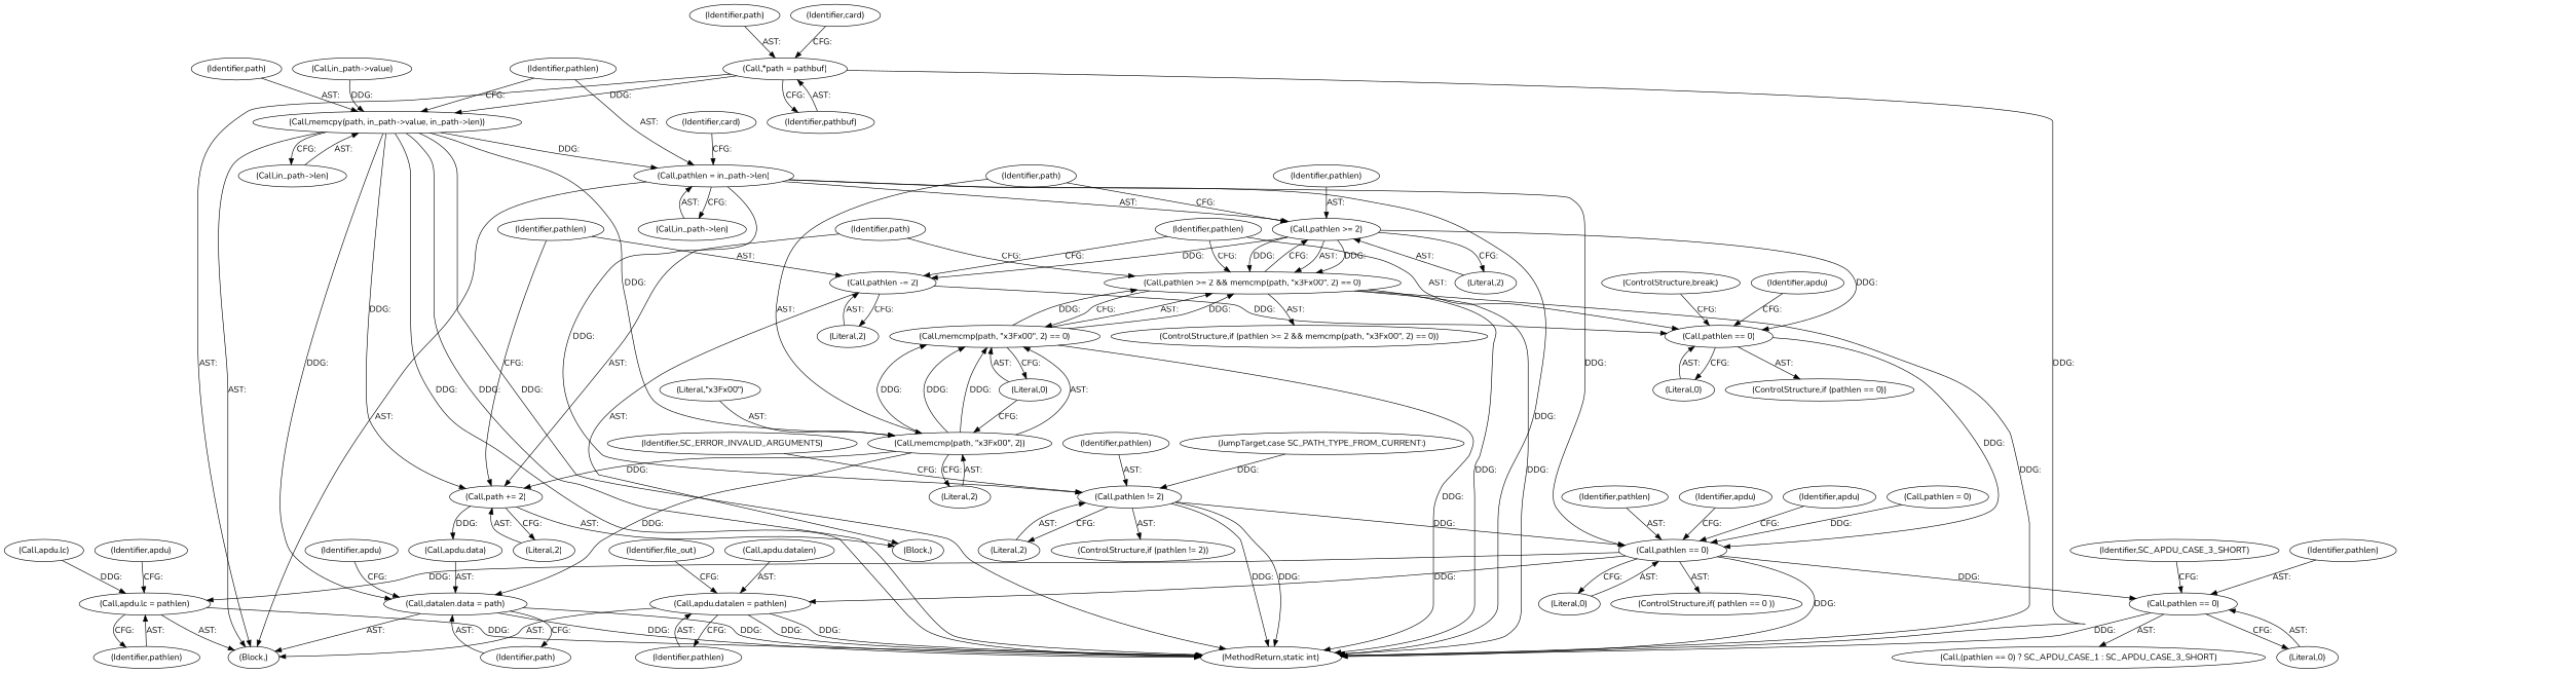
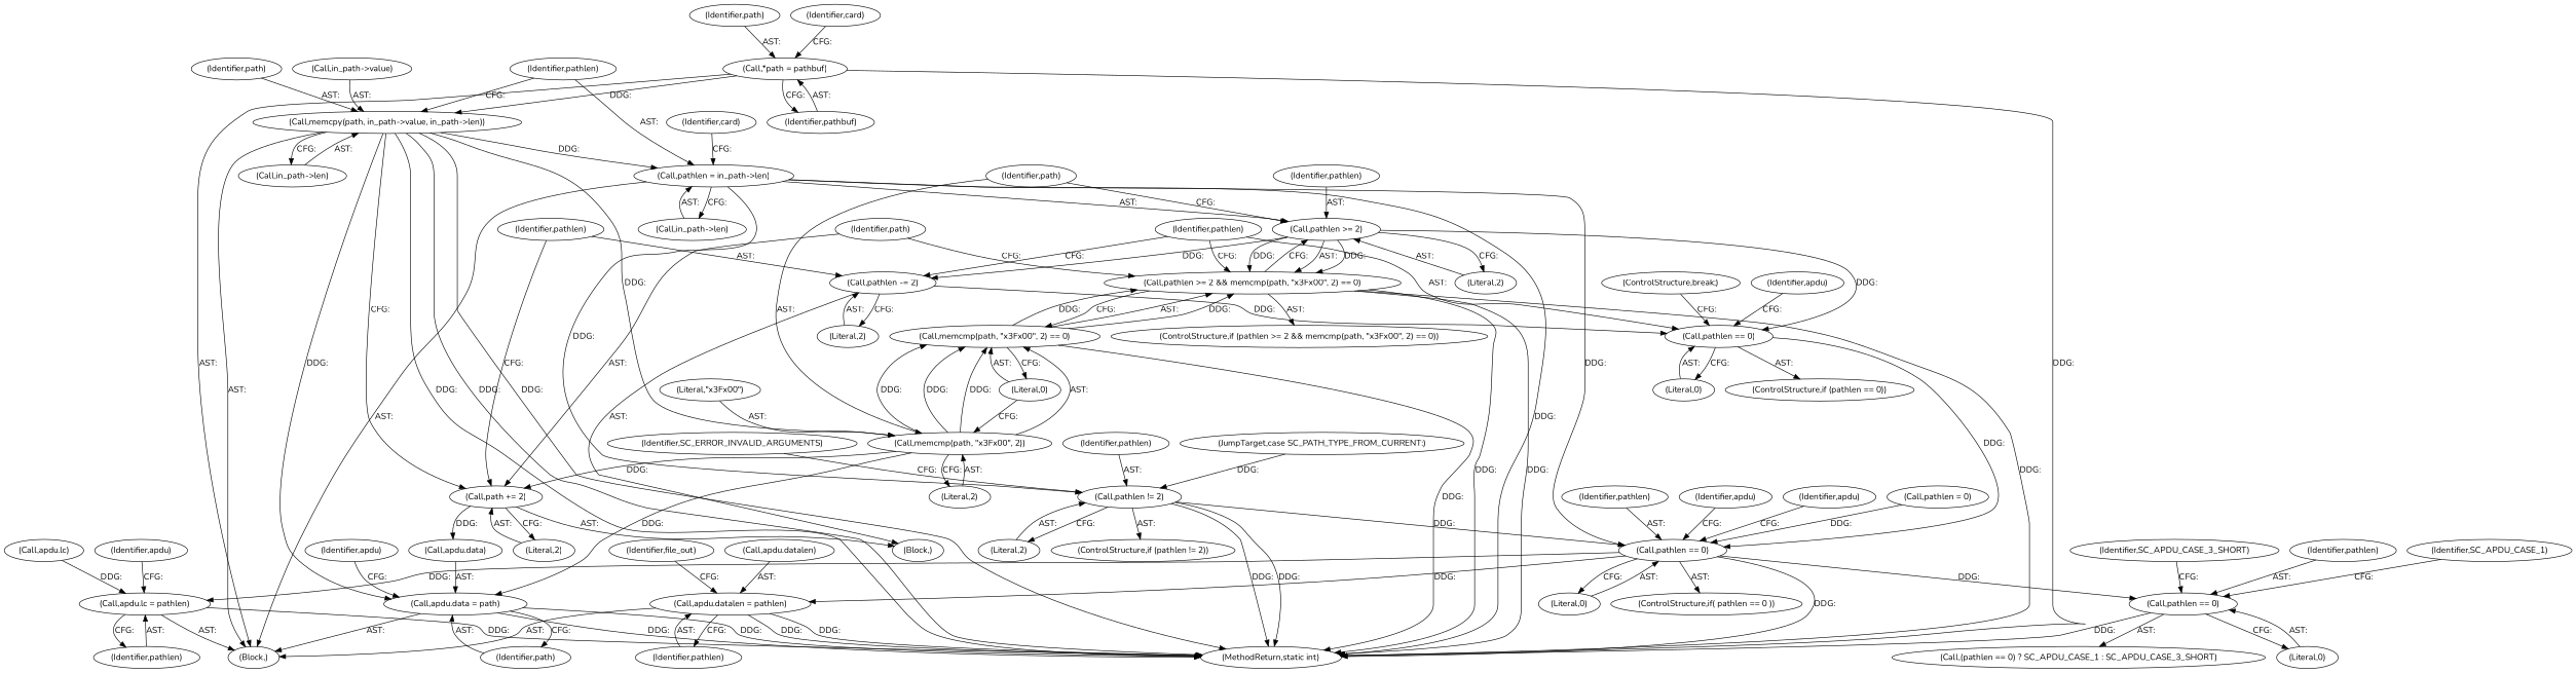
  digraph {
    fontname=Nunito
    node [fontname=Nunito]
    edge [fontname=Nunito]
    n1 [label="(Call,memcpy(path, in_path->value, in_path->len))"]
    n2 [label="(Call,pathlen = in_path->len)"]
    n3 [label="(Call,memcmp(path, \"\x3F\x00\", 2))"]
    n4 [label="(Call,path += 2)"]
-   n5 [label="(Call,datalen.data = path)"]
+   n5 [label="(Call,apdu.data = path)"]
    n6 [label="(Block,)"]
    n7 [label="(Call,in_path->len)"]
    n8 [label="(MethodReturn,static int)"]
    n9 [label="(Call,pathlen != 2)"]
    n10 [label="(Call,pathlen == 0)"]
    n11 [label="(Call,pathlen >= 2)"]
    n12 [label="(Call,in_path->len)"]
    n13 [label="(Call,memcmp(path, \"\x3F\x00\", 2) == 0)"]
    n14 [label="(Literal,2)"]
    n15 [label="(Block,)"]
    n16 [label="(Literal,2)"]
    n17 [label="(Call,apdu.data)"]
    n18 [label="(Identifier,path)"]
    n19 [label="(Call,*path = pathbuf)"]
    n20 [label="(Identifier,pathbuf)"]
    n21 [label="(ControlStructure,if (pathlen != 2))"]
    n22 [label="(Literal,2)"]
    n23 [label="(Call,apdu.lc = pathlen)"]
    n24 [label="(Call,apdu.datalen = pathlen)"]
    n25 [label="(Call,pathlen == 0)"]
    n26 [label="(ControlStructure,if( pathlen == 0 ))"]
    n27 [label="(Literal,0)"]
    n28 [label="(Call,pathlen >= 2 && memcmp(path, \"\x3F\x00\", 2) == 0)"]
    n29 [label="(Call,pathlen -= 2)"]
    n30 [label="(Call,pathlen == 0)"]
    n31 [label="(Literal,2)"]
    n32 [label="(Identifier,pathlen)"]
    n33 [label="(Identifier,pathlen)"]
    n34 [label="(Literal,0)"]
    n35 [label="(Call,(pathlen == 0) ? SC_APDU_CASE_1 : SC_APDU_CASE_3_SHORT)"]
    n36 [label="(ControlStructure,if (pathlen >= 2 && memcmp(path, \"\x3F\x00\", 2) == 0))"]
    n37 [label="(Literal,2)"]
    n38 [label="(ControlStructure,if (pathlen == 0))"]
    n39 [label="(Literal,0)"]
    n40 [label="(Literal,0)"]
    n41 [label="(Identifier,path)"]
    n42 [label="(Identifier,pathlen)"]
    n43 [label="(Identifier,pathlen)"]
    n44 [label="(Identifier,card)"]
    n45 [label="(Identifier,apdu)"]
    n46 [label="(Identifier,path)"]
    n47 [label="(Identifier,path)"]
    n48 [label="(Identifier,pathlen)"]
    n49 [label="(Literal,\"\x3F\x00\")"]
    n50 [label="(Identifier,SC_ERROR_INVALID_ARGUMENTS)"]
    n51 [label="(Identifier,file_out)"]
    n52 [label="(Call,apdu.datalen)"]
    n53 [label="(Call,apdu.lc)"]
    n54 [label="(Identifier,apdu)"]
    n55 [label="(ControlStructure,break;)"]
    n56 [label="(Identifier,apdu)"]
    n57 [label="(Identifier,apdu)"]
    n58 [label="(Identifier,SC_APDU_CASE_3_SHORT)"]
    n59 [label="(Identifier,path)"]
    n60 [label="(Call,pathlen = 0)"]
    n61 [label="(Identifier,pathlen)"]
    n62 [label="(Identifier,card)"]
    n63 [label="(Identifier,pathlen)"]
+   n64 [label="(Identifier,SC_APDU_CASE_1)"]
    n65 [label="(Identifier,pathlen)"]
    n66 [label="(Identifier,apdu)"]
    n67 [label="(JumpTarget,case SC_PATH_TYPE_FROM_CURRENT:)"]
    n68 [label="(Identifier,pathlen)"]
    n69 [label="(Call,in_path->value)"]
    n1 -> n2 [label="DDG: "]
    n1 -> n3 [label="DDG: "]
-   n1 -> n4 [label="DDG: "]
+   n1 -> n4 [label="CFG: "]
    n1 -> n5 [label="DDG: "]
    n1 -> n6 [label="AST: "]
    n1 -> n7 [label="CFG: "]
    n1 -> n8 [label="DDG: "]
    n1 -> n8 [label="DDG: "]
    n1 -> n8 [label="DDG: "]
    n2 -> n6 [label="AST: "]
    n2 -> n8 [label="DDG: "]
    n2 -> n9 [label="DDG: "]
    n2 -> n10 [label="DDG: "]
    n2 -> n11 [label="AST: "]
    n2 -> n12 [label="CFG: "]
    n3 -> n4 [label="DDG: "]
    n3 -> n5 [label="DDG: "]
    n3 -> n13 [label="AST: "]
    n3 -> n13 [label="DDG: "]
    n3 -> n13 [label="DDG: "]
    n3 -> n13 [label="DDG: "]
    n3 -> n14 [label="CFG: "]
    n4 -> n15 [label="AST: "]
    n4 -> n16 [label="CFG: "]
    n4 -> n17 [label="DDG: "]
    n5 -> n6 [label="AST: "]
    n5 -> n8 [label="DDG: "]
    n5 -> n8 [label="DDG: "]
    n5 -> n18 [label="CFG: "]
    n7 -> n1 [label="AST: "]
    n9 -> n8 [label="DDG: "]
    n9 -> n8 [label="DDG: "]
    n9 -> n10 [label="DDG: "]
    n9 -> n21 [label="AST: "]
    n9 -> n22 [label="CFG: "]
    n10 -> n8 [label="DDG: "]
    n10 -> n23 [label="DDG: "]
    n10 -> n24 [label="DDG: "]
    n10 -> n25 [label="DDG: "]
    n10 -> n26 [label="AST: "]
    n10 -> n27 [label="CFG: "]
    n11 -> n28 [label="AST: "]
    n11 -> n28 [label="DDG: "]
    n11 -> n28 [label="DDG: "]
    n11 -> n29 [label="DDG: "]
    n11 -> n30 [label="DDG: "]
    n11 -> n31 [label="CFG: "]
    n12 -> n2 [label="AST: "]
    n13 -> n8 [label="DDG: "]
    n13 -> n28 [label="AST: "]
    n13 -> n28 [label="DDG: "]
    n13 -> n28 [label="DDG: "]
    n13 -> n40 [label="CFG: "]
    n14 -> n3 [label="AST: "]
    n16 -> n4 [label="AST: "]
    n17 -> n5 [label="AST: "]
    n18 -> n5 [label="AST: "]
    n19 -> n1 [label="DDG: "]
    n19 -> n6 [label="AST: "]
    n19 -> n8 [label="DDG: "]
    n19 -> n20 [label="CFG: "]
    n20 -> n19 [label="AST: "]
    n22 -> n9 [label="AST: "]
    n23 -> n6 [label="AST: "]
    n23 -> n8 [label="DDG: "]
    n23 -> n32 [label="CFG: "]
    n24 -> n6 [label="AST: "]
    n24 -> n8 [label="DDG: "]
    n24 -> n8 [label="DDG: "]
    n24 -> n33 [label="CFG: "]
    n25 -> n8 [label="DDG: "]
    n25 -> n34 [label="CFG: "]
    n25 -> n35 [label="AST: "]
    n27 -> n10 [label="AST: "]
    n28 -> n8 [label="DDG: "]
    n28 -> n8 [label="DDG: "]
    n28 -> n8 [label="DDG: "]
    n28 -> n11 [label="CFG: "]
    n28 -> n13 [label="CFG: "]
    n28 -> n36 [label="AST: "]
    n29 -> n15 [label="AST: "]
    n29 -> n30 [label="DDG: "]
    n29 -> n37 [label="CFG: "]
    n30 -> n10 [label="DDG: "]
    n30 -> n38 [label="AST: "]
    n30 -> n39 [label="CFG: "]
    n31 -> n11 [label="AST: "]
    n32 -> n23 [label="AST: "]
    n33 -> n24 [label="AST: "]
    n34 -> n25 [label="AST: "]
    n37 -> n29 [label="AST: "]
    n39 -> n30 [label="AST: "]
    n40 -> n3 [label="CFG: "]
    n40 -> n13 [label="AST: "]
    n41 -> n19 [label="AST: "]
    n42 -> n1 [label="CFG: "]
    n42 -> n2 [label="AST: "]
    n43 -> n11 [label="AST: "]
    n44 -> n19 [label="CFG: "]
    n45 -> n10 [label="CFG: "]
    n46 -> n3 [label="AST: "]
    n46 -> n11 [label="CFG: "]
    n47 -> n4 [label="AST: "]
    n47 -> n28 [label="CFG: "]
    n48 -> n4 [label="CFG: "]
    n48 -> n29 [label="AST: "]
    n49 -> n3 [label="AST: "]
    n50 -> n9 [label="CFG: "]
    n51 -> n24 [label="CFG: "]
    n52 -> n24 [label="AST: "]
    n53 -> n23 [label="DDG: "]
    n54 -> n30 [label="CFG: "]
    n55 -> n30 [label="CFG: "]
    n56 -> n5 [label="CFG: "]
    n57 -> n10 [label="CFG: "]
    n58 -> n25 [label="CFG: "]
    n59 -> n1 [label="AST: "]
    n60 -> n10 [label="DDG: "]
    n61 -> n25 [label="AST: "]
    n62 -> n2 [label="CFG: "]
    n63 -> n9 [label="AST: "]
+   n64 -> n25 [label="CFG: "]
    n65 -> n10 [label="AST: "]
    n66 -> n23 [label="CFG: "]
    n67 -> n9 [label="DDG: "]
    n68 -> n28 [label="CFG: "]
    n68 -> n29 [label="CFG: "]
    n68 -> n30 [label="AST: "]
-   n69 -> n1 [label="DDG: "]
+   n69 -> n1 [label="AST: "]
  }
